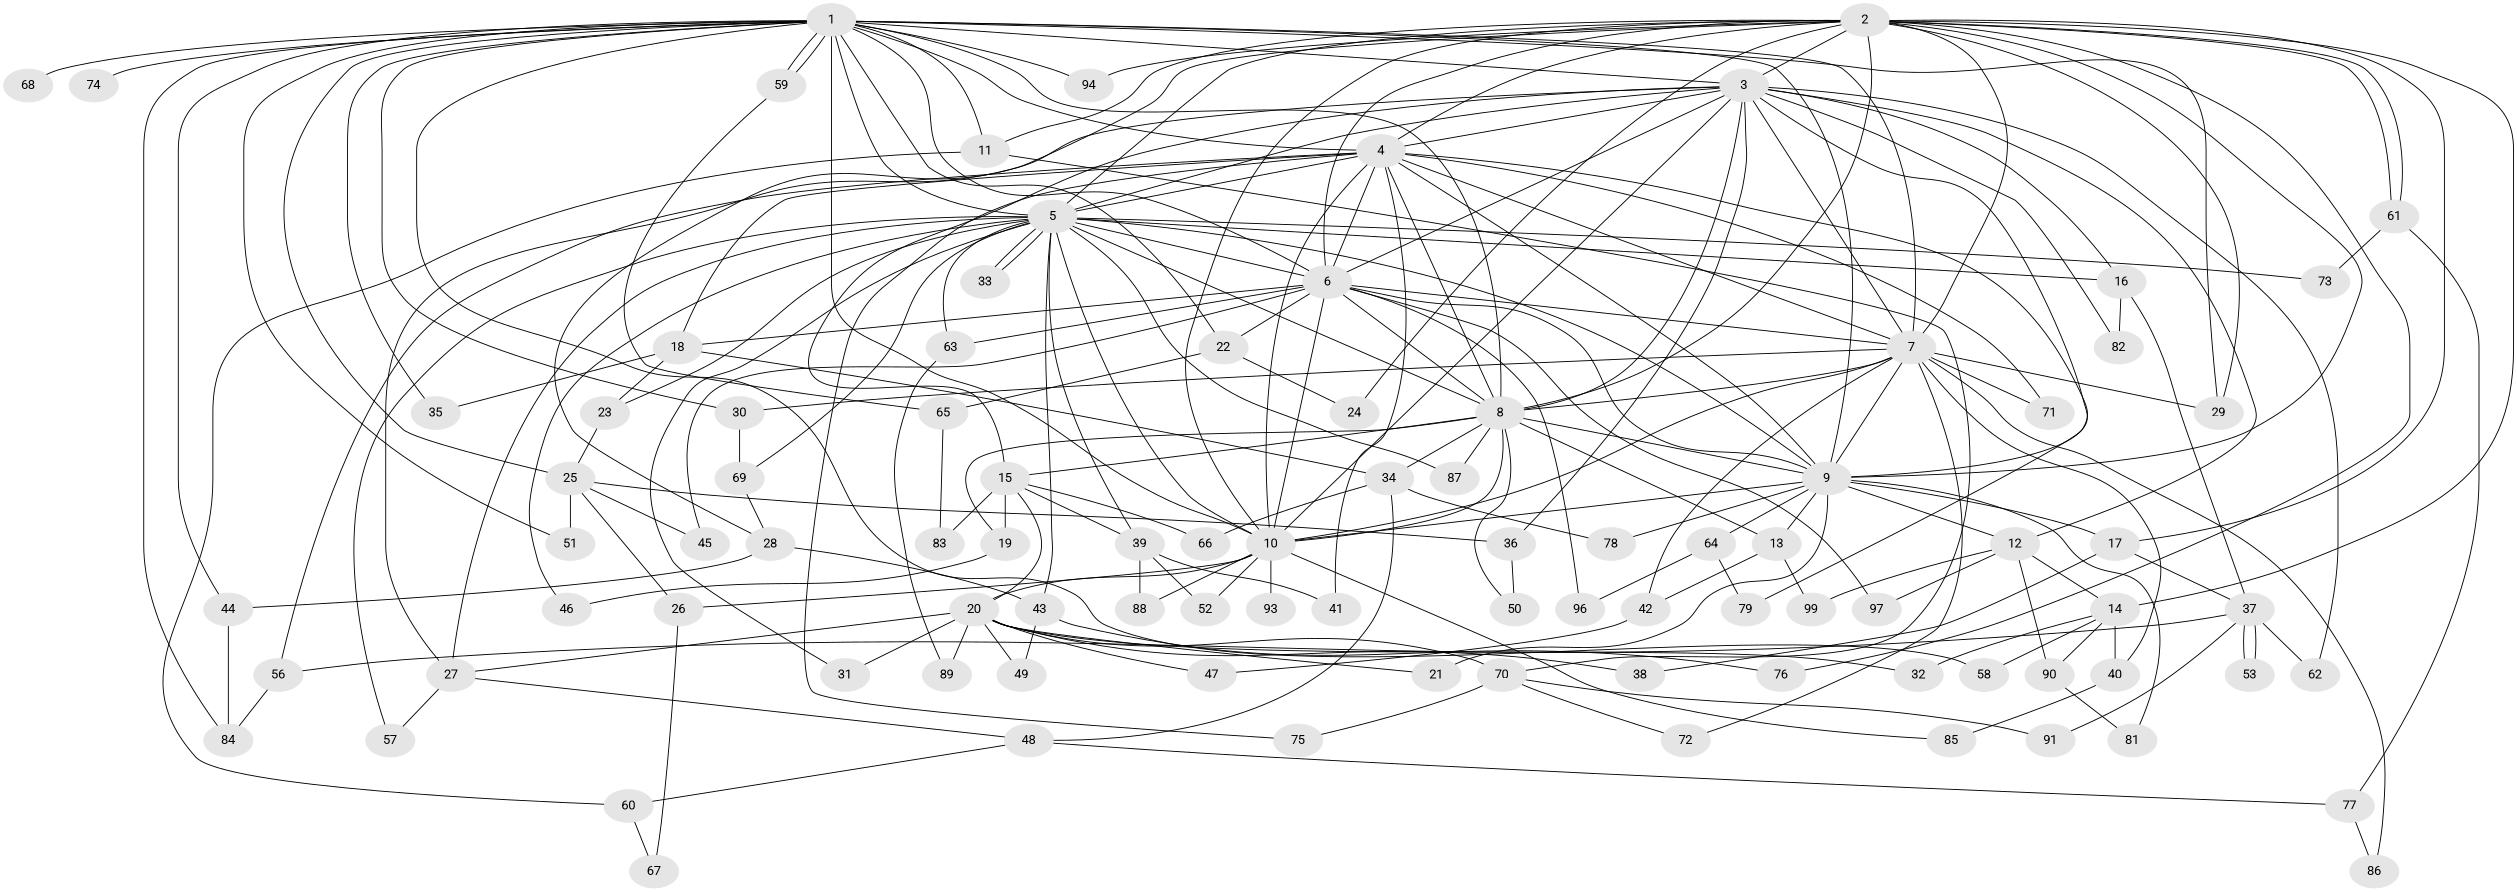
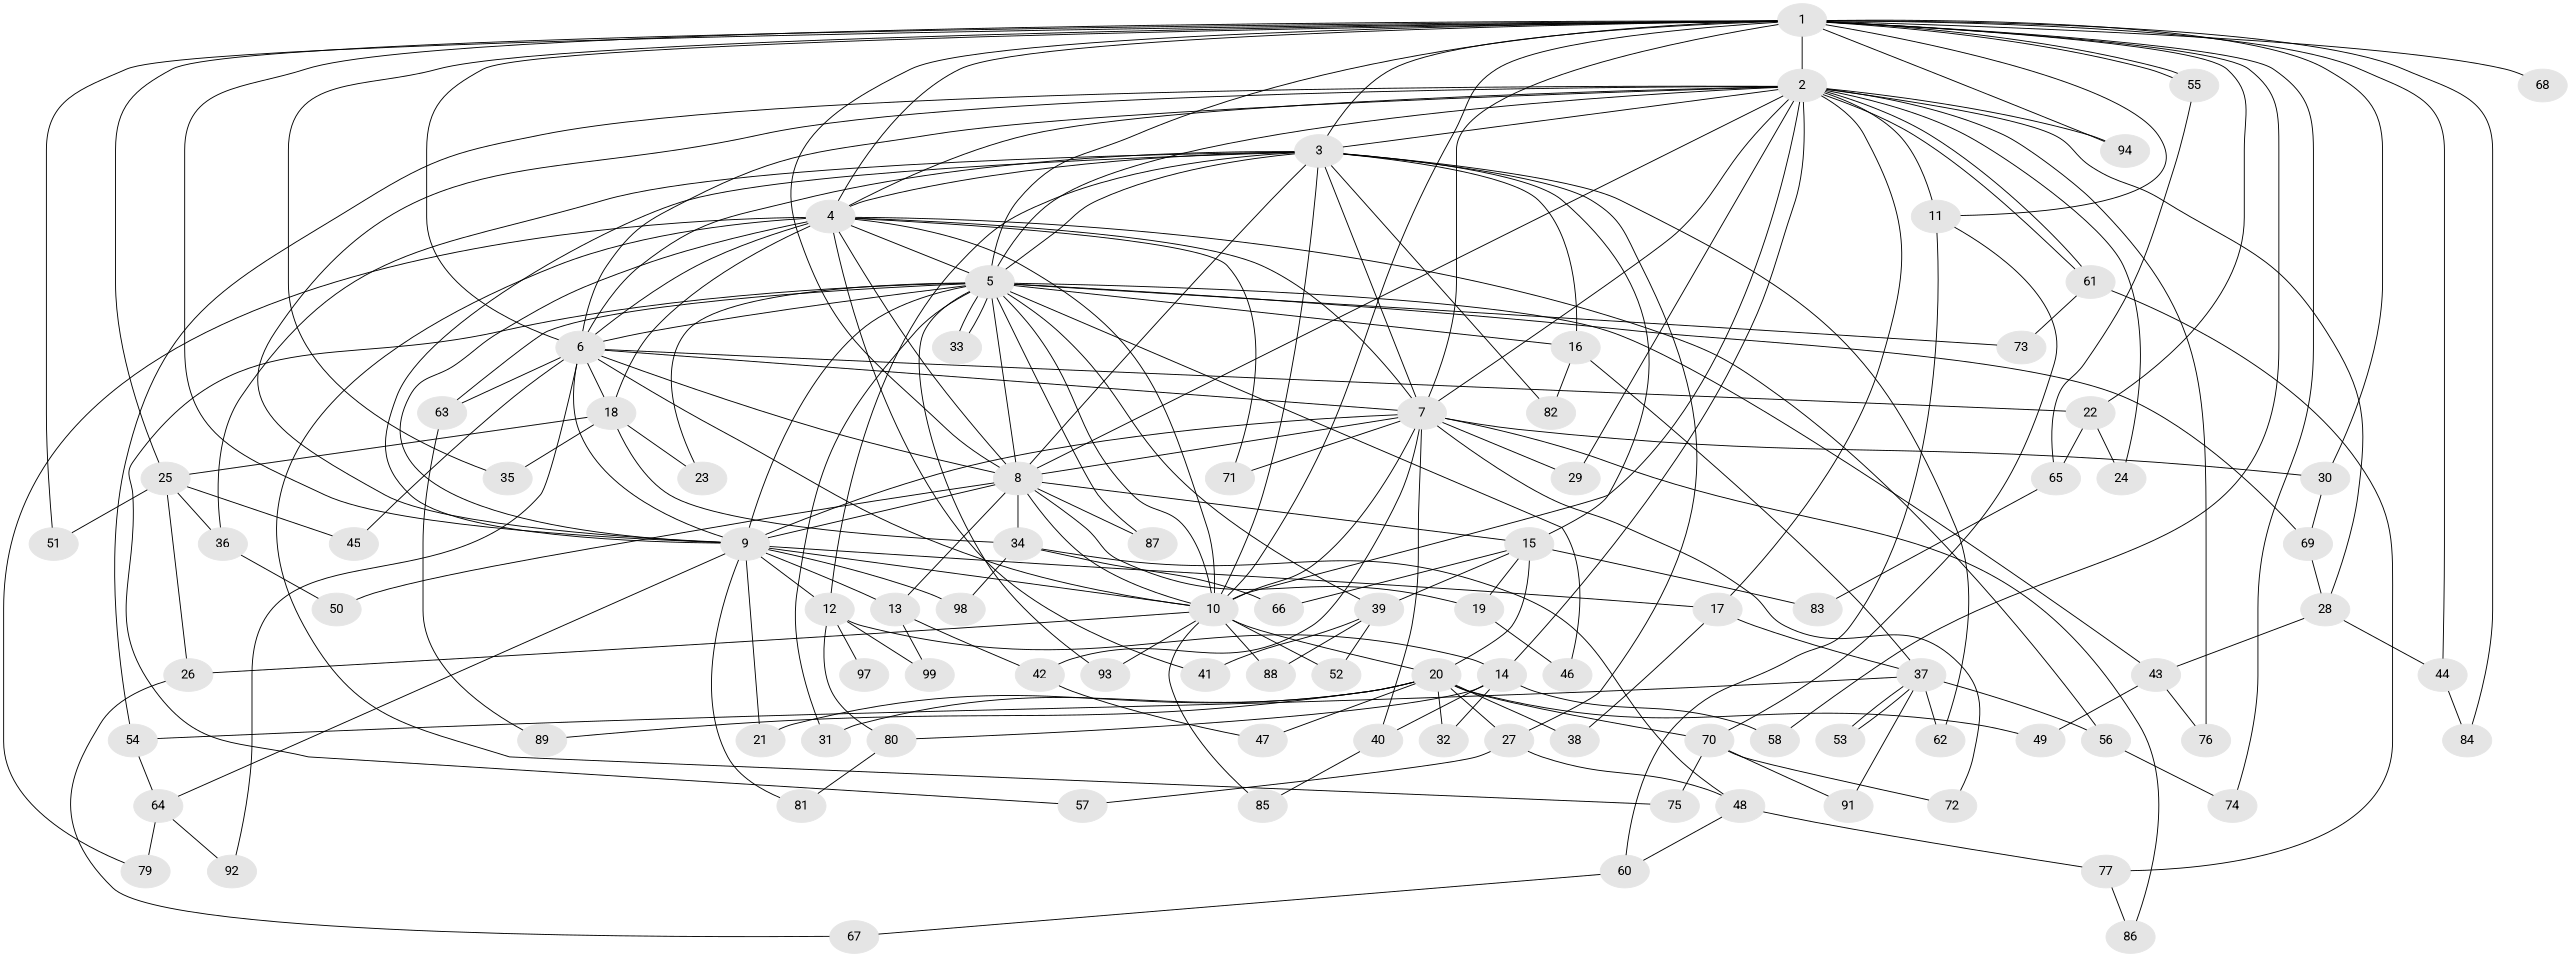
  graph {
    fontname=Roboto
    node [color=gray90 fontname=Roboto style=filled]
    edge [fontname=Roboto]
    1
    2
    3
    4
    5
    6
    7
    8
    9
    10
    11
    22
    25
    30
    35
    44
    51
-   55 [label=59]
+   55
    58
    68
    74
    84
    94
    14
    17
    24
    28
    29
+   54
    61
    76
    12
    15
    16
    27
    36
    62
    82
    18
    41
    56
    71
    75
    79
    23
    31
    33
    39
    43
    46
    57
    63
    69
    73
    87
    93
    45
    n58 [label=97]
-   92 [label=96]
+   92
    40
    42
    72
    86
    13
    19
    34
    50
    21
    64
-   78
+   78 [label=98]
    81
    20
    26
    52
    85
    88
    60
    70
    65
-   80 [label=90]
+   80
    32
    37
    38
    77
    n85 [label=99]
    66
    83
    48
    49
    89
    47
    67
    91
    53
-   1 -- 29
+   1 -- 2
    1 -- 3
    1 -- 4
    1 -- 5
    1 -- 6
    1 -- 7
    1 -- 8
    1 -- 9
    1 -- 10
    1 -- 11
    1 -- 22
    1 -- 25
    1 -- 30
    1 -- 35
    1 -- 44
    1 -- 51
    1 -- 55
    1 -- 55
    1 -- 58
    1 -- 68
    1 -- 74
    1 -- 84
    1 -- 94
    2 -- 3
    2 -- 4
    2 -- 5
    2 -- 6
    2 -- 7
    2 -- 8
    2 -- 9
    2 -- 10
    2 -- 11
    2 -- 94
    2 -- 14
    2 -- 17
    2 -- 24
    2 -- 28
    2 -- 29
+   2 -- 54
    2 -- 61
    2 -- 61
    2 -- 76
    3 -- 4
    3 -- 5
    3 -- 6
    3 -- 7
    3 -- 8
    3 -- 9
    3 -- 10
    3 -- 12
    3 -- 15
    3 -- 16
    3 -- 27
    3 -- 36
    3 -- 62
    3 -- 82
    4 -- 5
    4 -- 6
    4 -- 7
    4 -- 8
    4 -- 9
    4 -- 10
    4 -- 18
    4 -- 41
    4 -- 56
    4 -- 71
    4 -- 75
    4 -- 79
    5 -- 6
    5 -- 8
    5 -- 9
    5 -- 10
    5 -- 16
    5 -- 23
    5 -- 31
    5 -- 33
    5 -- 33
    5 -- 39
    5 -- 43
    5 -- 46
    5 -- 57
    5 -- 63
    5 -- 69
    5 -- 73
    5 -- 87
-   5 -- 27
+   5 -- 93
    6 -- 7
    6 -- 8
    6 -- 9
    6 -- 10
    6 -- 22
    6 -- 18
    6 -- 63
    6 -- 45
-   6 -- n58
    6 -- 92
    7 -- 8
    7 -- 9
    7 -- 10
    7 -- 30
    7 -- 29
    7 -- 71
    7 -- 40
    7 -- 42
    7 -- 72
    7 -- 86
    8 -- 9
    8 -- 10
    8 -- 15
    8 -- 87
    8 -- 13
    8 -- 19
    8 -- 34
    8 -- 50
    9 -- 10
    9 -- 17
    9 -- 12
    9 -- 13
    9 -- 21
    9 -- 64
    9 -- 78
    9 -- 81
    10 -- 93
    10 -- 20
    10 -- 26
    10 -- 52
    10 -- 85
    10 -- 88
    11 -- 60
    11 -- 70
    22 -- 24
    22 -- 65
    25 -- 51
    25 -- 36
    25 -- 45
    25 -- 26
    30 -- 69
    44 -- 84
    55 -- 65
    14 -- 58
    14 -- 40
    14 -- 80
    14 -- 32
    17 -- 37
    17 -- 38
    28 -- 44
    28 -- 43
+   54 -- 64
    61 -- 73
    61 -- 77
    12 -- 14
    12 -- n58
    12 -- 80
    12 -- n85
    15 -- 39
    15 -- 19
    15 -- 20
    15 -- 66
    15 -- 83
    16 -- 82
    16 -- 37
    27 -- 57
    27 -- 48
    36 -- 50
-   23 -- 25
+   18 -- 25
    18 -- 35
    18 -- 23
    18 -- 34
-   56 -- 84
+   56 -- 74
    39 -- 41
    39 -- 52
    39 -- 88
    43 -- 76
    43 -- 49
    63 -- 89
    69 -- 28
    40 -- 85
    42 -- 47
    13 -- 42
    13 -- n85
    19 -- 46
    34 -- 78
    34 -- 66
    34 -- 48
    64 -- 79
    64 -- 92
    20 -- 27
    20 -- 31
    20 -- 21
    20 -- 70
    20 -- 32
    20 -- 38
    20 -- 49
    20 -- 89
    20 -- 47
    26 -- 67
    60 -- 67
    70 -- 75
    70 -- 72
    70 -- 91
    65 -- 83
    80 -- 81
+   37 -- 54
    37 -- 62
    37 -- 56
    37 -- 91
    37 -- 53
    37 -- 53
    77 -- 86
    48 -- 60
    48 -- 77
  }
